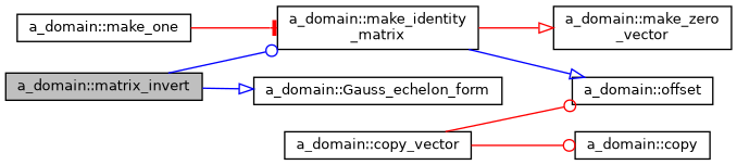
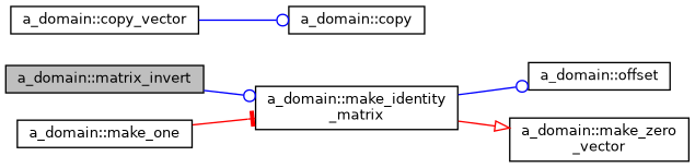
  digraph {
    rankdir=LR
    node [color=black fillcolor=white fontname=Helvetica fontsize=10 shape=record style=filled]
    edge [arrowhead=odot color=blue fontname=Helvetica fontsize=10 labelfontname=Helvetica labelfontsize=10 style=solid]
    n1 [fillcolor=grey75 fontcolor=black height=0.2 label="a_domain::matrix_invert" width=0.4]
    n2 [height=0.2 label="a_domain::make_identity\l_matrix" width=0.4]
-   n3 [height=0.2 label="a_domain::Gauss_echelon_form" width=0.4]
    n4 [height=0.2 label="a_domain::copy_vector" width=0.4]
    n5 [height=0.2 label="a_domain::copy" width=0.4]
    n6 [height=0.2 label="a_domain::offset" width=0.4]
    n7 [height=0.2 label="a_domain::make_zero\l_vector" width=0.4]
    n8 [height=0.2 label="a_domain::make_one" width=0.4]
    n1 -> n2
-   n1 -> n3 [arrowhead=onormal]
-   n2 -> n6 [arrowhead=onormal]
+   n2 -> n6
    n2 -> n7 [arrowhead=onormal color=red]
-   n4 -> n5 [color=red]
-   n4 -> n6 [color=red]
+   n4 -> n5
    n8 -> n2 [arrowhead=tee color=red]
  }
